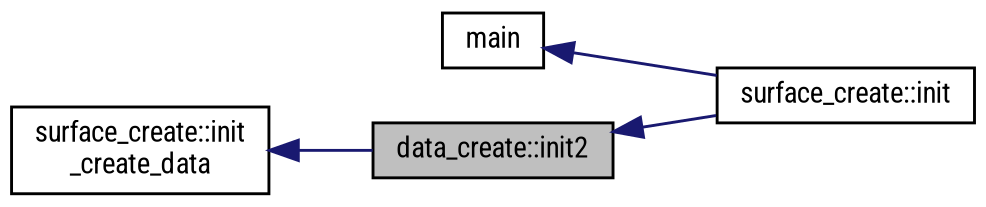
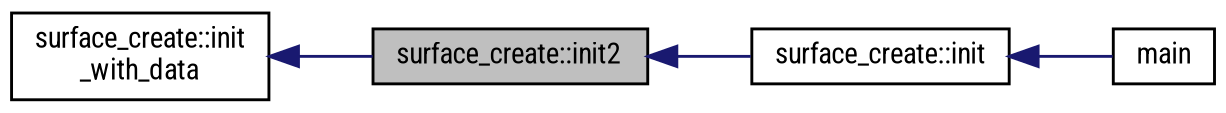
  digraph {
    fontname="Roboto Condensed"
    rankdir=LR
    node [color=black fillcolor=white fontname="Roboto Condensed" fontsize=10 shape=record style=filled]
    edge [color=midnightblue dir=back fontname="Roboto Condensed" fontsize=10 labelfontname=Helvetica labelfontsize=10 style=solid]
-   n1 [fillcolor=grey75 fontcolor=black height=0.2 label="data_create::init2" width=0.4]
+   n1 [fillcolor=grey75 fontcolor=black height=0.2 label="surface_create::init2" width=0.4]
    n2 [height=0.2 label="surface_create::init" width=0.4]
-   n3 [height=0.2 label="surface_create::init\l_create_data" width=0.4]
+   n3 [height=0.2 label="surface_create::init\l_with_data" width=0.4]
    n4 [height=0.2 label=main width=0.4]
    n1 -> n2
-   n4 -> n2
+   n2 -> n4
    n3 -> n1
  }
